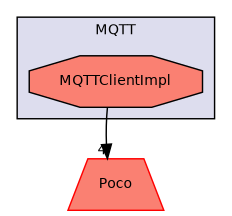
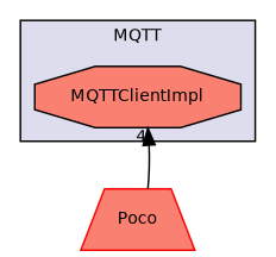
  digraph {
    compound=true
    node [fillcolor=salmon fontname=Helvetica fontsize=10 style=filled]
    n1 [label=MQTTClientImpl pencolor=black shape=octagon]
    n2 [color=red label=Poco shape=trapezium]
    subgraph cluster_1 {
      bgcolor="#ddddee"
      fontname=Helvetica
      fontsize=10
      label=MQTT
      pencolor=black
      n1
    }
-   n1 -> n2 [headlabel=4 labeldistance=1.5 labelfontname=Helvetica labelfontsize=10 arrowhead=normal]
+   n2 -> n1 [headlabel=4 labeldistance=1.5 labelfontname=Helvetica labelfontsize=10 arrowhead=normal]
  }
